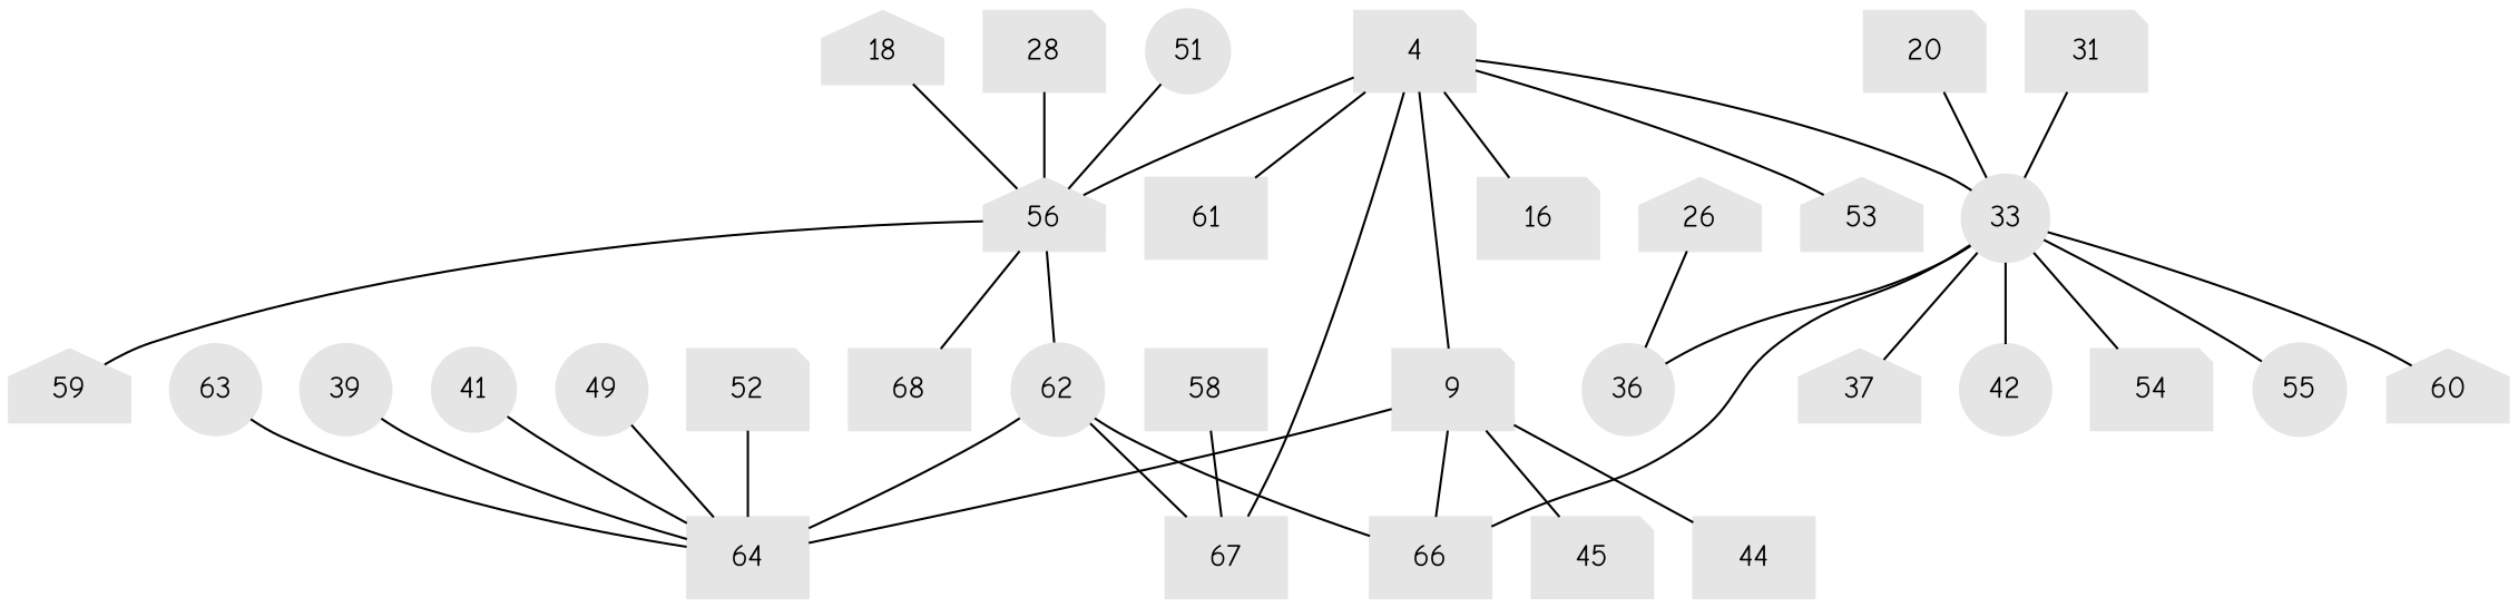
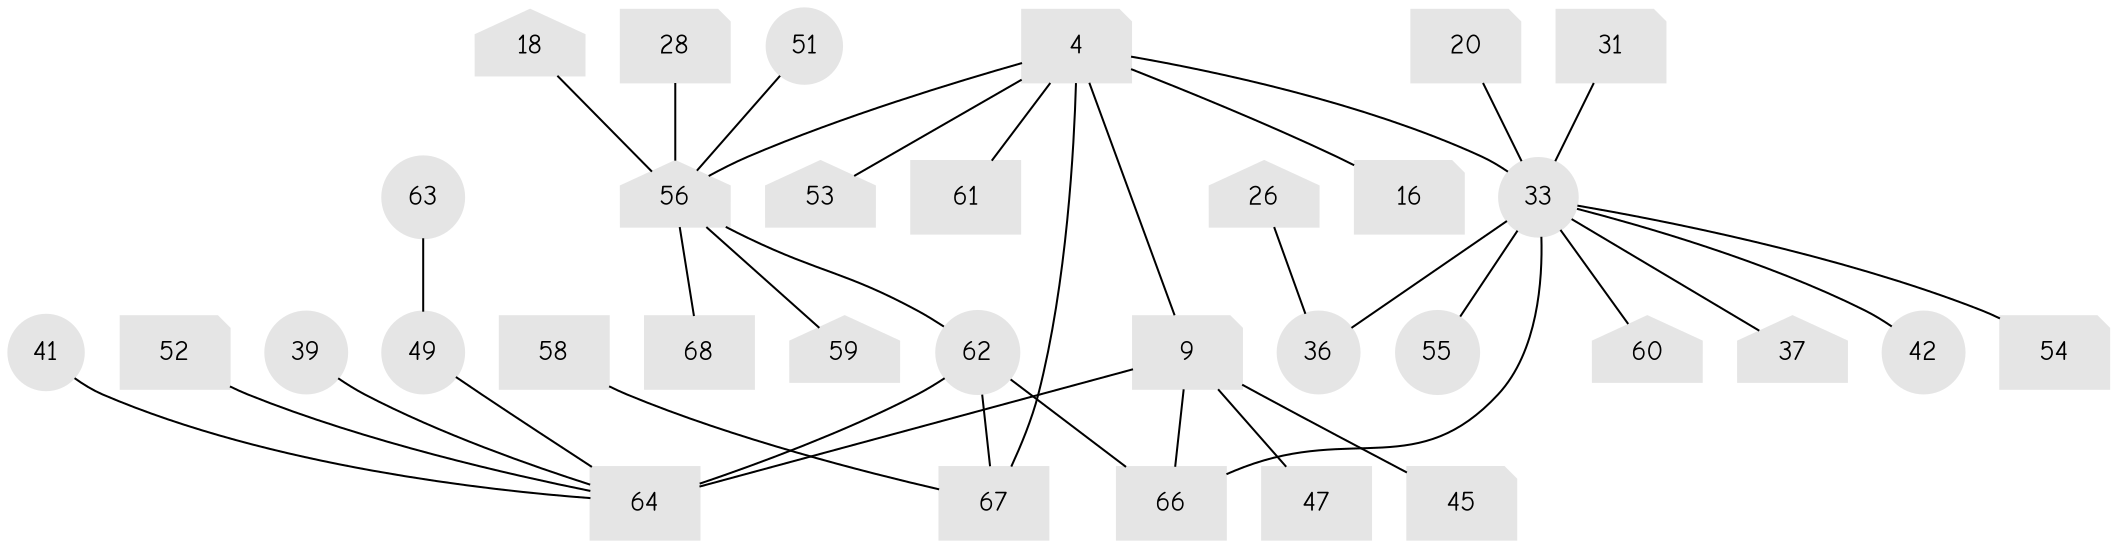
  graph {
    fontname="Comic Neue"
    node [color=gray90 fontname="Comic Neue" shape=circle style=filled]
    edge [fontname="Comic Neue"]
    4 [shape=note super="+1"]
    9 [shape=note super="+7"]
    16 [shape=note]
    33 [super="+13+17+19"]
    53 [shape=house]
    56 [shape=house super="+11"]
    61 [shape=box super="+48"]
    67 [shape=box super="+3+24"]
    45 [shape=note]
-   47 [shape=box label=44]
+   47 [shape=box]
    64 [shape=box super="+22+8"]
    66 [shape=box super="+34+40"]
    36 [super="+23"]
    37 [shape=house]
    42
    54 [shape=note]
    55 [super="+46"]
    60 [shape=house]
    59 [shape=house]
    62 [super="+25+12"]
    68 [shape=box super="+65"]
    18 [shape=house]
    20 [shape=note]
    26 [shape=house]
    28 [shape=note]
    31 [shape=note]
    39
    41 [super="+30"]
    49
    51
    52 [shape=note]
    58 [shape=box]
    63 [super="+32"]
    4 -- 9 [weight=2]
    4 -- 16
    4 -- 33 [weight=3]
    4 -- 53
    4 -- 56 [weight=3]
    4 -- 61
    4 -- 67 [weight=2]
    9 -- 45
    9 -- 47
    9 -- 64 [weight=2]
    9 -- 66
    33 -- 66 [weight=2]
    33 -- 36
    33 -- 37
    33 -- 42
    33 -- 54
    33 -- 55
    33 -- 60
    56 -- 59
    56 -- 62 [weight=2]
    56 -- 68
    62 -- 67
    62 -- 64 [weight=2]
    62 -- 66
    18 -- 56
    20 -- 33
    26 -- 36
    28 -- 56
    31 -- 33
    39 -- 64
    41 -- 64
    49 -- 64
    51 -- 56
    52 -- 64
    58 -- 67
-   63 -- 64
+   63 -- 49
  }
